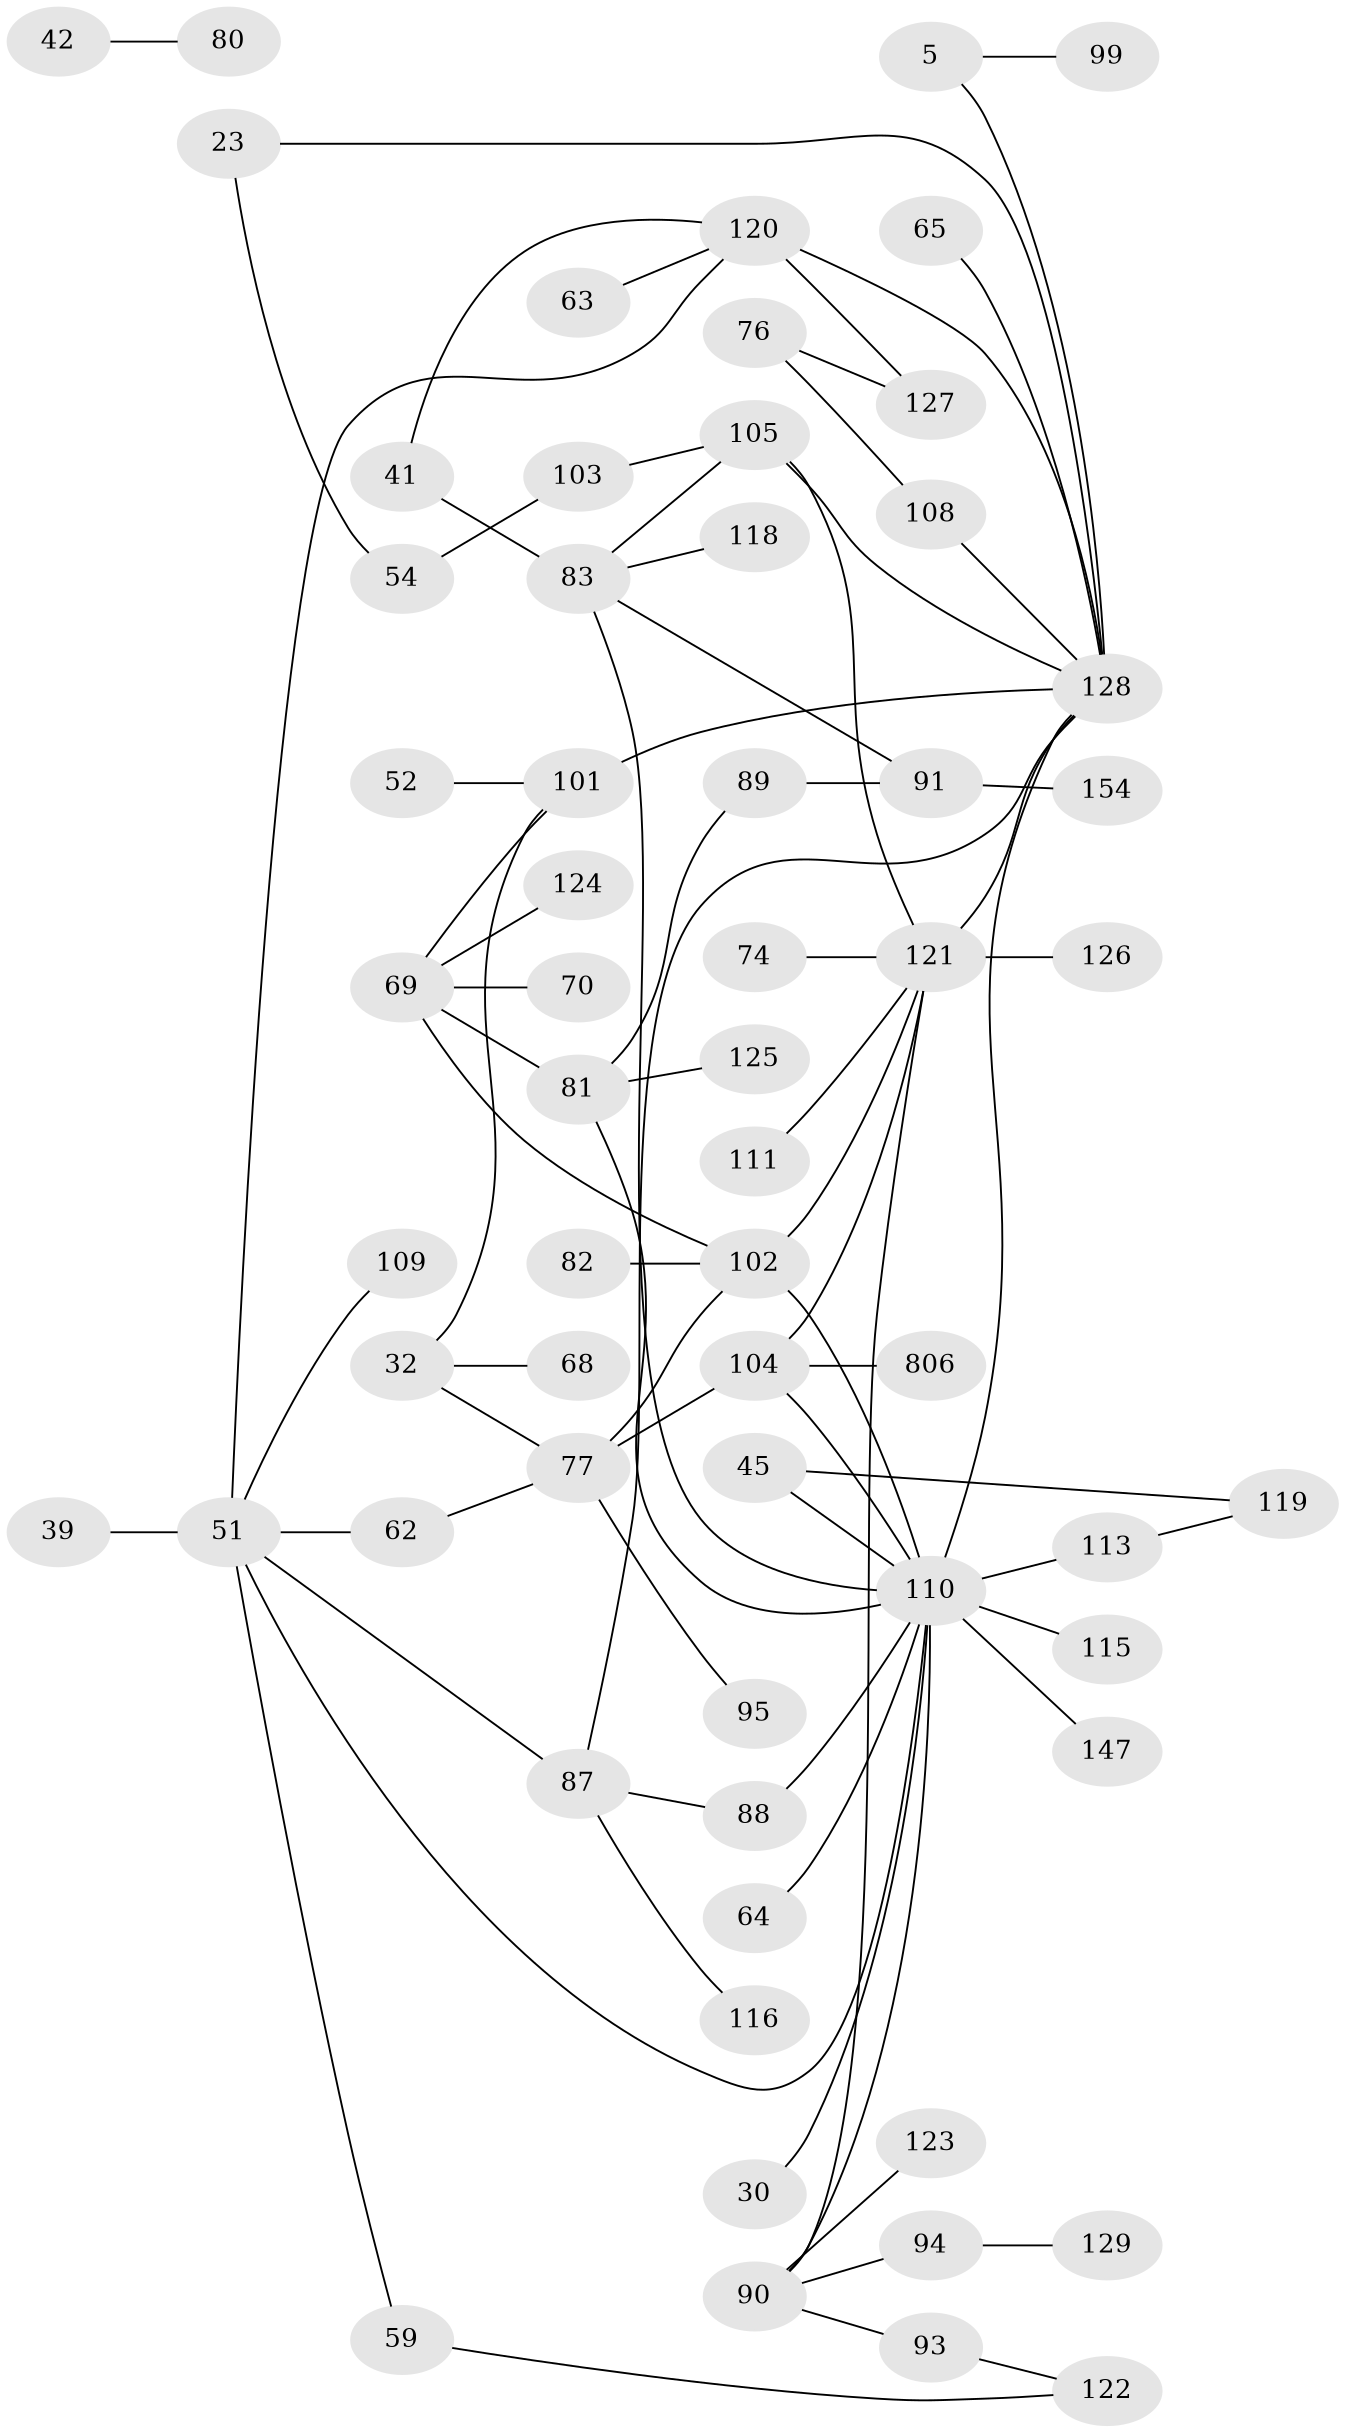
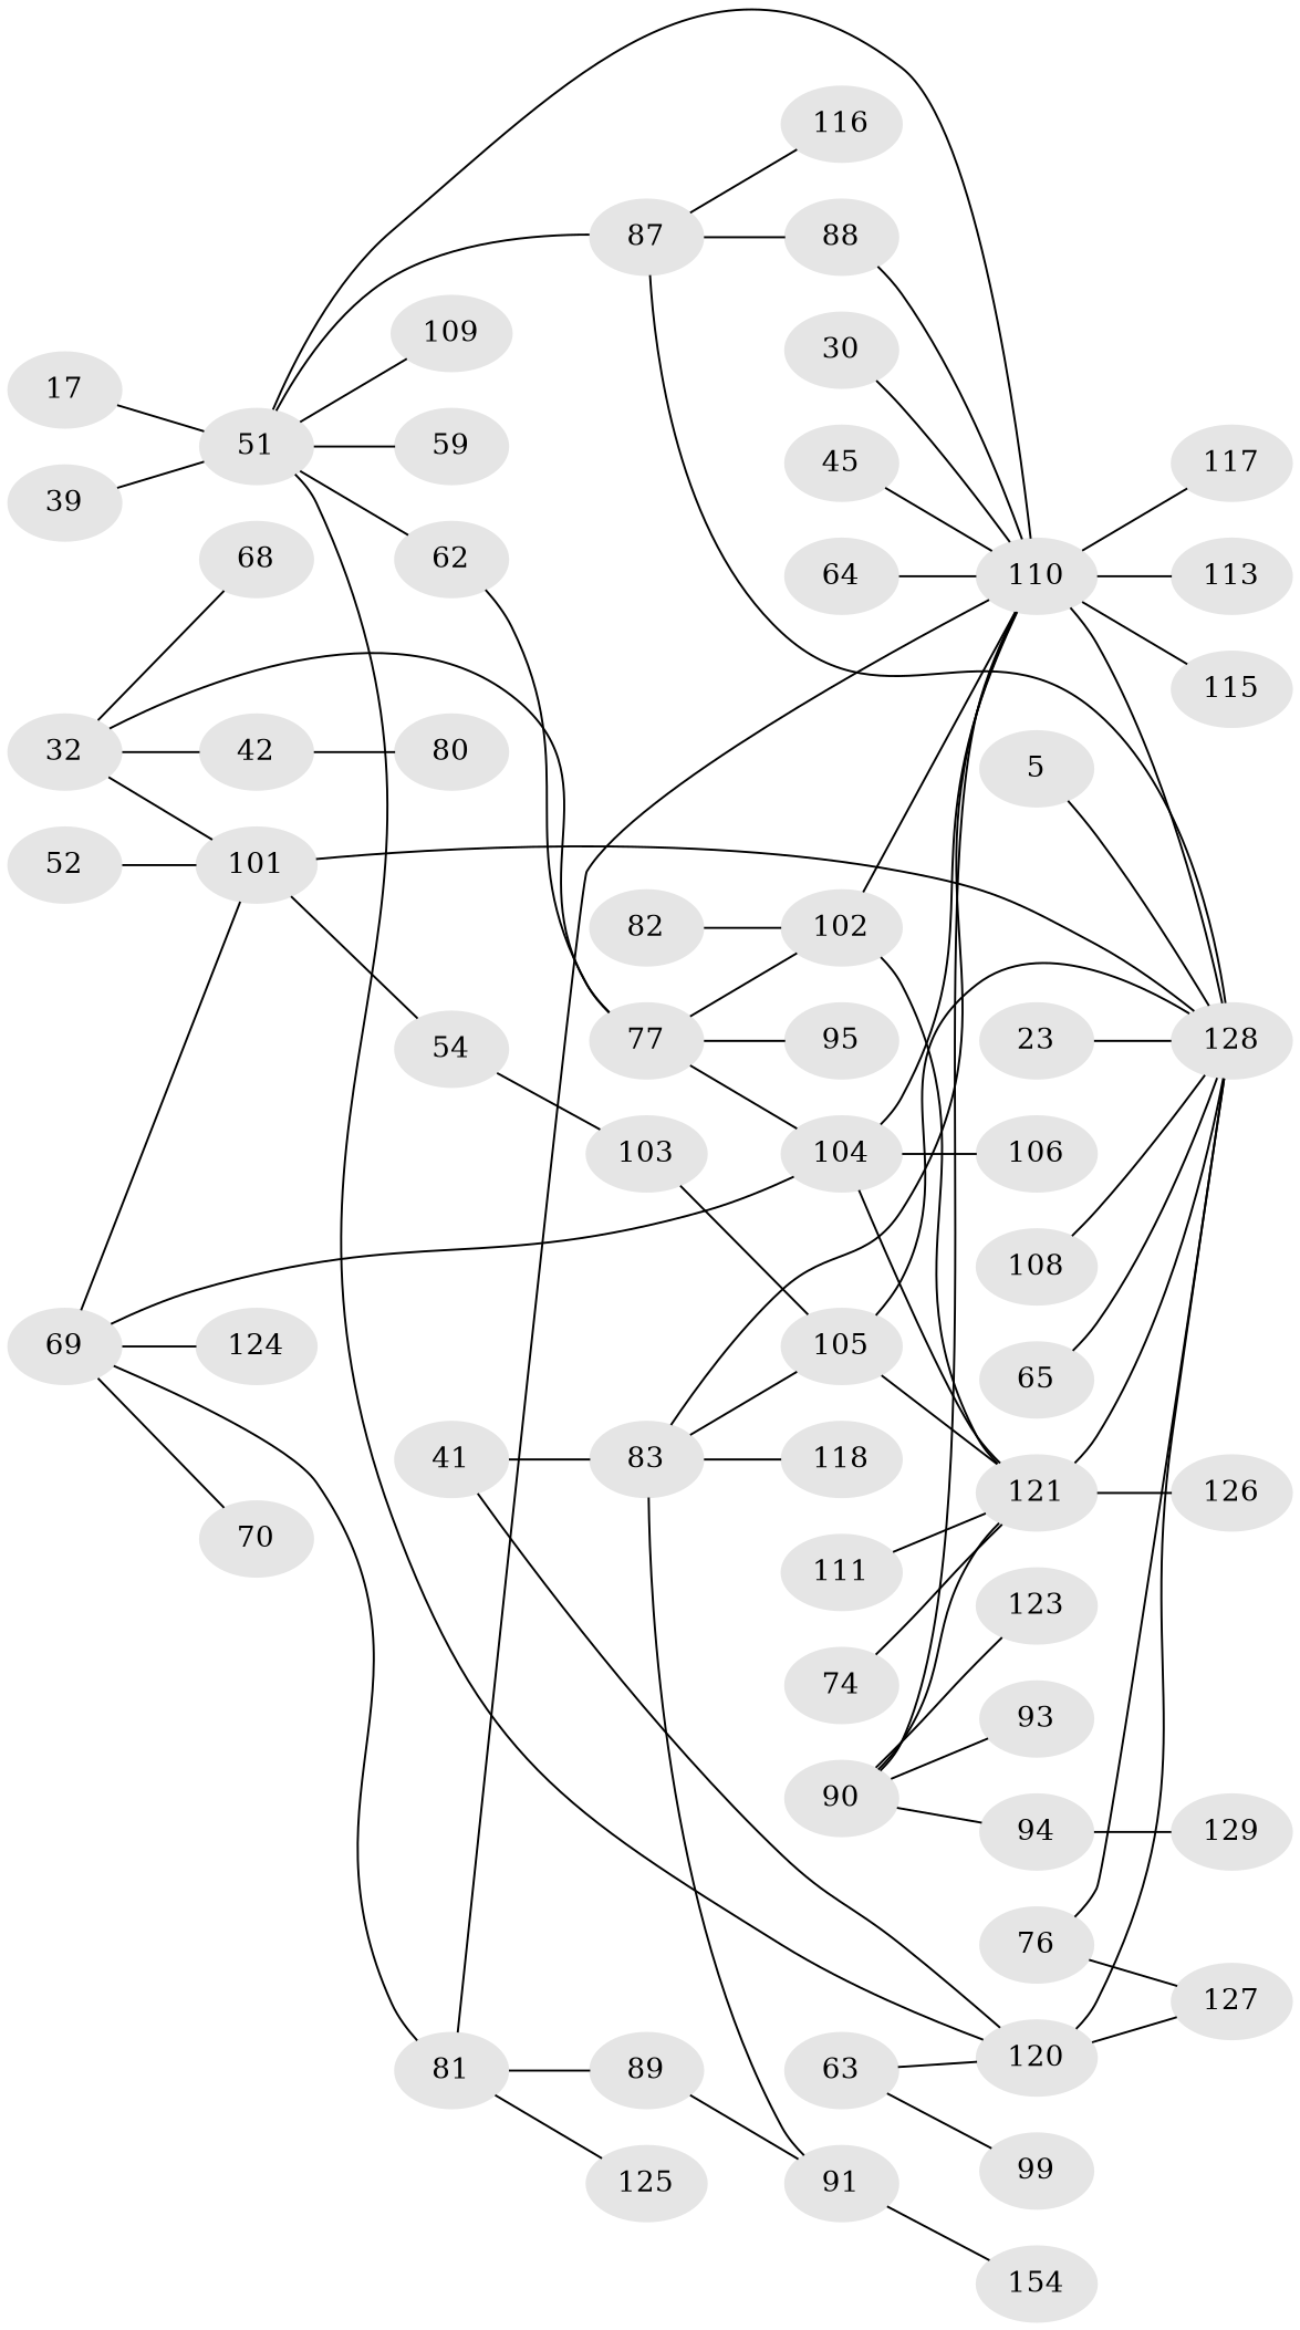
  graph {
    rankdir=LR
    node [color=gray90 style=filled]
    128 [super="+64+112+3"]
    5
    51 [super="+7"]
    110 [super="+8+1+16"]
    120 [super="+43+66+75+97"]
    59
    62 [super="+58"]
    87 [super="+50+73"]
    109
+   17
    23 [super="+21"]
    54
    103
    113 [super="+86"]
    115
-   117 [label=147]
+   117
    30
    32
    42
    68
    77 [super="+19"]
    101 [super="+34"]
    80
    104 [super="+60"]
    95
    102 [super="+14+27"]
    39
    41 [super="+37"]
    83 [super="+18"]
    91 [super="+33+35"]
    105 [super="+78+100"]
    118 [super="+28"]
    127
    45
-   119
-   122
    88 [super="+40"]
    116
    63
    99
    65
    69
    70
    81
    124
    89
    125
    121 [super="+44+72+52"]
-   106 [label=806]
+   106
    126
    74
    76 [super="+11"]
    82
    n54 [label=154]
    n55 [label=64]
    90 [super="+15+26"]
    93
    94
    123
    129
    n61 [label=52]
    108
    111
    5 -- 128
    51 -- 110
    51 -- 120
    51 -- 59
    51 -- 62 [weight=2]
    51 -- 87
    51 -- 109
    110 -- 128 [weight=5]
    110 -- 113
    110 -- 115
    110 -- 117
    120 -- 128 [weight=2]
    120 -- 127
-   59 -- 122
    62 -- 77
    87 -- 128
    87 -- 88
    87 -- 116
+   17 -- 51
    23 -- 128 [weight=3]
-   23 -- 54
+   101 -- 54
    54 -- 103
    103 -- 105
-   113 -- 119
    30 -- 110
+   32 -- 42
    32 -- 68
    32 -- 77
    32 -- 101 [weight=2]
    42 -- 80
    77 -- 104
    77 -- 95
    77 -- 102
    101 -- 128
    104 -- 110
    104 -- 121
    104 -- 106
    102 -- 110
    102 -- 121
    39 -- 51
    41 -- 120
    41 -- 83 [weight=2]
    83 -- 110
    83 -- 91
    83 -- 105
    83 -- 118
    91 -- n54
    105 -- 128
    105 -- 121 [weight=2]
    45 -- 110
-   45 -- 119
    88 -- 110
    63 -- 120
-   5 -- 99
+   63 -- 99
    65 -- 128
    69 -- 101
-   69 -- 102
+   69 -- 104
    69 -- 70
    69 -- 81
    69 -- 124
    81 -- 110
    81 -- 89
    81 -- 125
    89 -- 91
    121 -- 128 [weight=3]
    121 -- 126
    74 -- 121
-   76 -- 108
+   76 -- 128
    76 -- 127
    82 -- 102
    n55 -- 110
    90 -- 110 [weight=3]
    90 -- 121
    90 -- 93
    90 -- 94
    90 -- 123
-   93 -- 122
    94 -- 129
    n61 -- 101
    108 -- 128
    111 -- 121
  }
